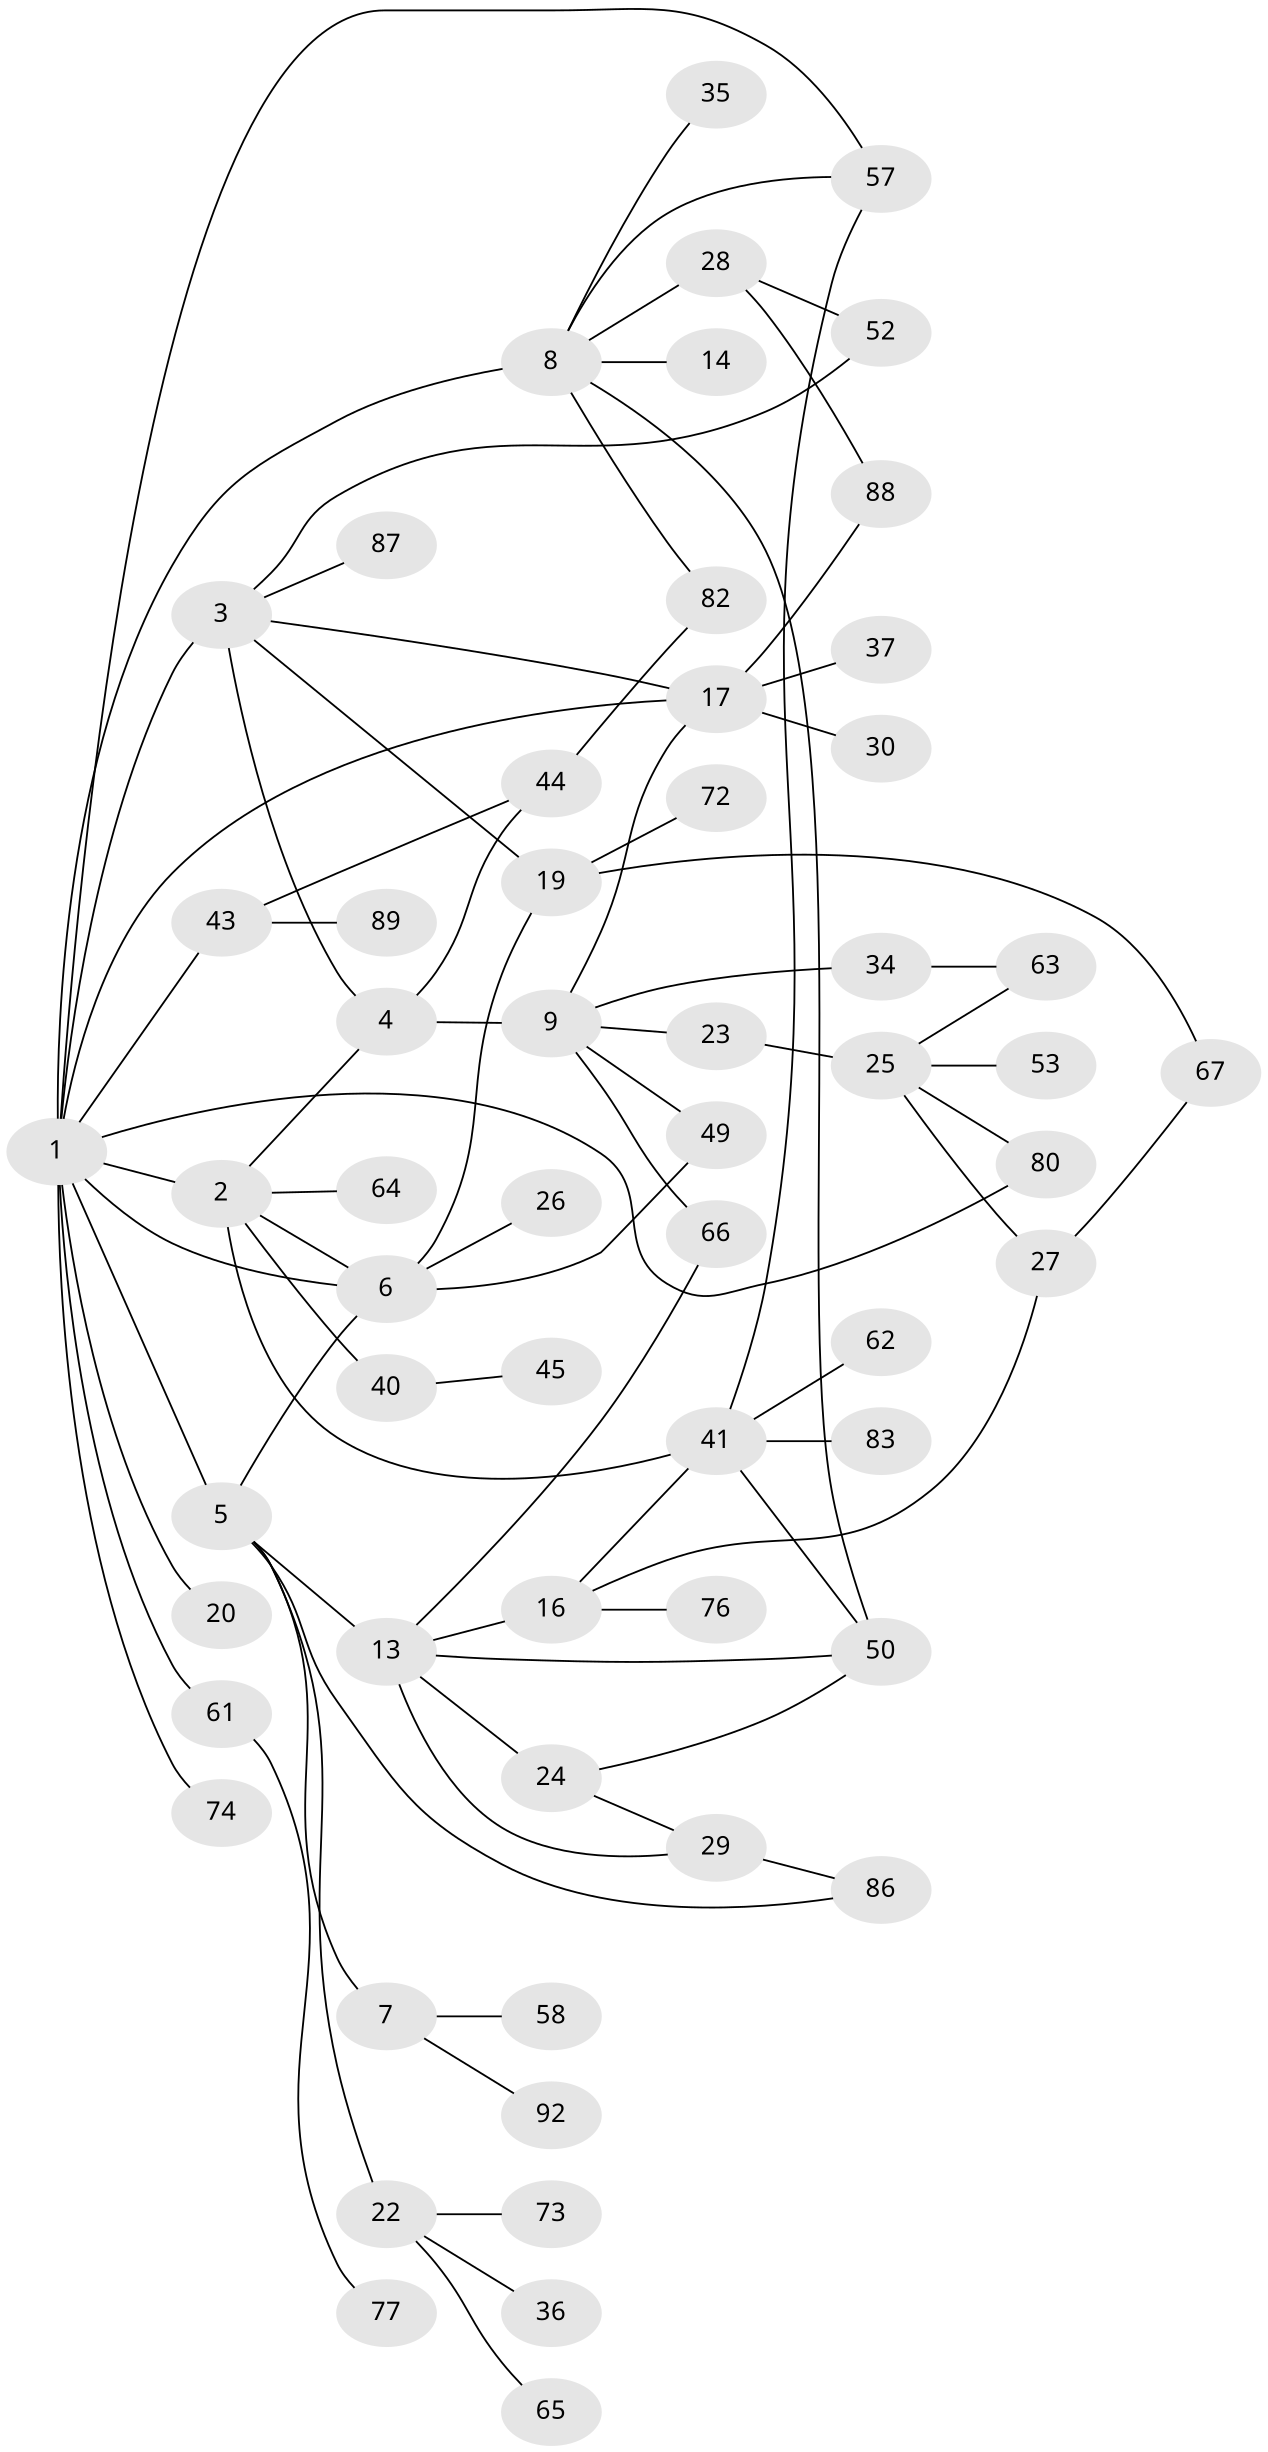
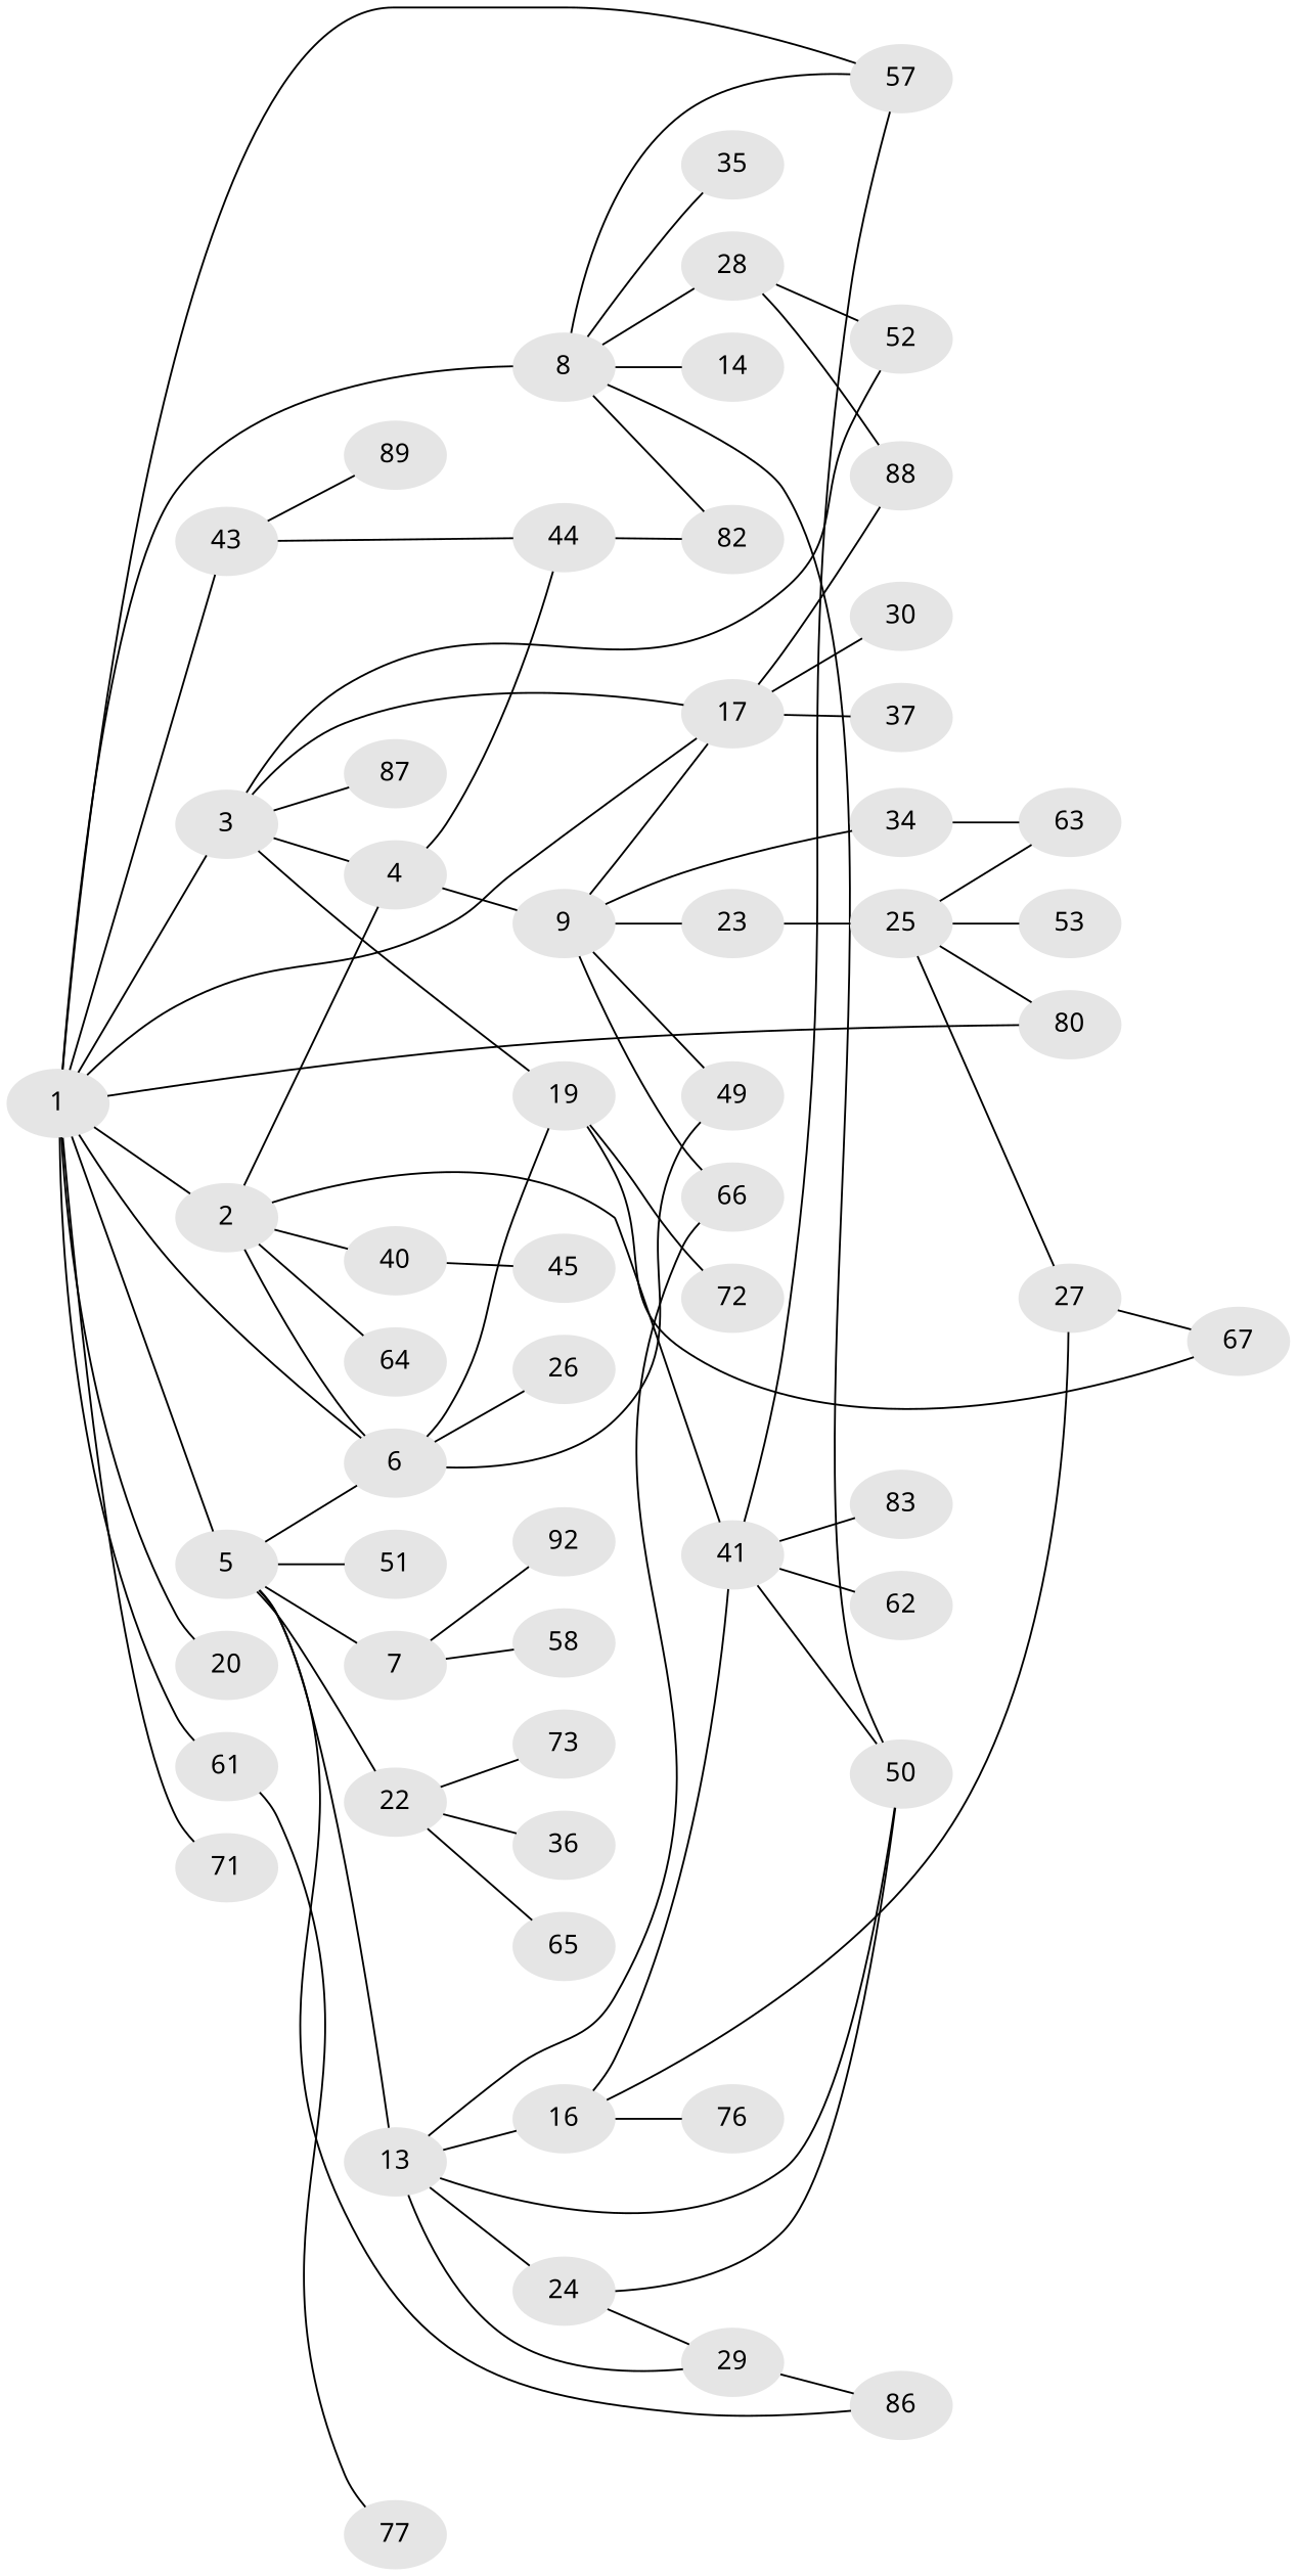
  graph {
    fontname="Noto Sans"
    rankdir=LR
    node [color=gray90 fontname="Noto Sans" style=filled]
    edge [fontname="Noto Sans"]
    1 [super="+11"]
    2 [super="+15"]
    3 [super="+42"]
    5 [super="+81"]
    6 [super="+12"]
    8 [super="+18"]
    17 [super="+47"]
    20
    43 [super="+74"]
    57
    61
-   71 [super="+91" label=74]
+   71 [super="+91"]
    80
    4 [super="+21"]
    40
    41 [super="+70"]
    64
    19 [super="+39"]
    52 [super="+79"]
    87
    7 [super="+10"]
    13 [super="+90"]
    22 [super="+32"]
+   51 [super="+69"]
    86
    26
    49
    14
    28 [super="+33"]
    35
    50
    82
    30
    37
    88
    44 [super="+46"]
    89
    77
    9 [super="+60"]
    45 [super="+54"]
    62
    83
    67
    72
    23 [super="+78"]
    34 [super="+84"]
    66
    58
    92
    16 [super="+59"]
    24 [super="+85"]
    29 [super="+48"]
    36 [super="+55"]
    65
    73
    25 [super="+31"]
    63 [super="+75"]
    27 [super="+68"]
    76
    53
    1 -- 2
    1 -- 3
    1 -- 5
    1 -- 6
    1 -- 8
    1 -- 17
    1 -- 20
    1 -- 43
    1 -- 57
    1 -- 61
    1 -- 71
    1 -- 80
    2 -- 6
    2 -- 4
    2 -- 40
    2 -- 41
    2 -- 64
    3 -- 17
    3 -- 4
    3 -- 19
    3 -- 52
    3 -- 87
    5 -- 6
    5 -- 7
    5 -- 13
    5 -- 22
+   5 -- 51
    5 -- 86
    6 -- 19
    6 -- 26
    6 -- 49
    8 -- 57
    8 -- 14
    8 -- 28
    8 -- 35
    8 -- 50
    8 -- 82
    17 -- 30
    17 -- 37
    17 -- 88
    43 -- 44
    43 -- 89
    61 -- 77
    4 -- 44
    4 -- 9
    40 -- 45
    41 -- 57
    41 -- 50
    41 -- 62
    41 -- 83
    19 -- 67
    19 -- 72
    7 -- 58
    7 -- 92
    13 -- 50
    13 -- 66
    13 -- 16
    13 -- 24
    13 -- 29
    22 -- 36
    22 -- 65
    22 -- 73
    28 -- 52
    28 -- 88
    44 -- 82
    9 -- 17
    9 -- 49
    9 -- 23
    9 -- 34
    9 -- 66
    23 -- 25
    34 -- 63
    16 -- 41
    16 -- 27
    16 -- 76
    24 -- 50
    24 -- 29
    29 -- 86
    25 -- 80
    25 -- 63
    25 -- 27
    25 -- 53
    27 -- 67
  }
